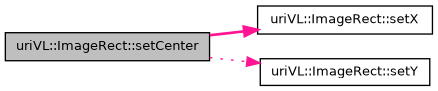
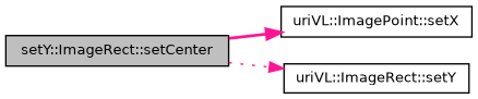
  digraph {
    rankdir=LR
    node [color=black fillcolor=white fontname=Helvetica fontsize=10 shape=record style=filled]
    edge [color=deeppink fontname=Helvetica fontsize=10 labelfontname=Helvetica labelfontsize=10]
-   n1 [fillcolor=grey75 fontcolor=black height=0.2 label="uriVL::ImageRect::setCenter" width=0.4]
-   n2 [height=0.2 label="uriVL::ImageRect::setX" width=0.4]
+   n1 [fillcolor=grey75 fontcolor=black height=0.2 label="setY::ImageRect::setCenter" width=0.4]
+   n2 [height=0.2 label="uriVL::ImagePoint::setX" width=0.4]
    n3 [height=0.2 label="uriVL::ImageRect::setY" width=0.4]
    n1 -> n2 [style=bold]
    n1 -> n3 [style=dotted]
  }
